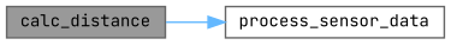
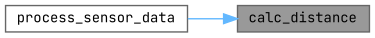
  digraph {
    rankdir=RL
    fontname="JetBrains Mono"
    node [fontname="JetBrains Mono" fontsize=10 shape=box style=filled]
    n1 [color=gray40 fillcolor=grey60 fontcolor=black height=0.2 label=calc_distance width=0.4]
    n2 [color=grey40 fillcolor=white height=0.2 label=process_sensor_data width=0.4]
-   n2 -> n1 [color=steelblue1 dir=back fontname="JetBrains Mono" fontsize=10 labelfontname=Helvetica labelfontsize=10 style=solid]
+   n1 -> n2 [color=steelblue1 dir=back fontname="JetBrains Mono" fontsize=10 labelfontname=Helvetica labelfontsize=10 style=solid]
  }
